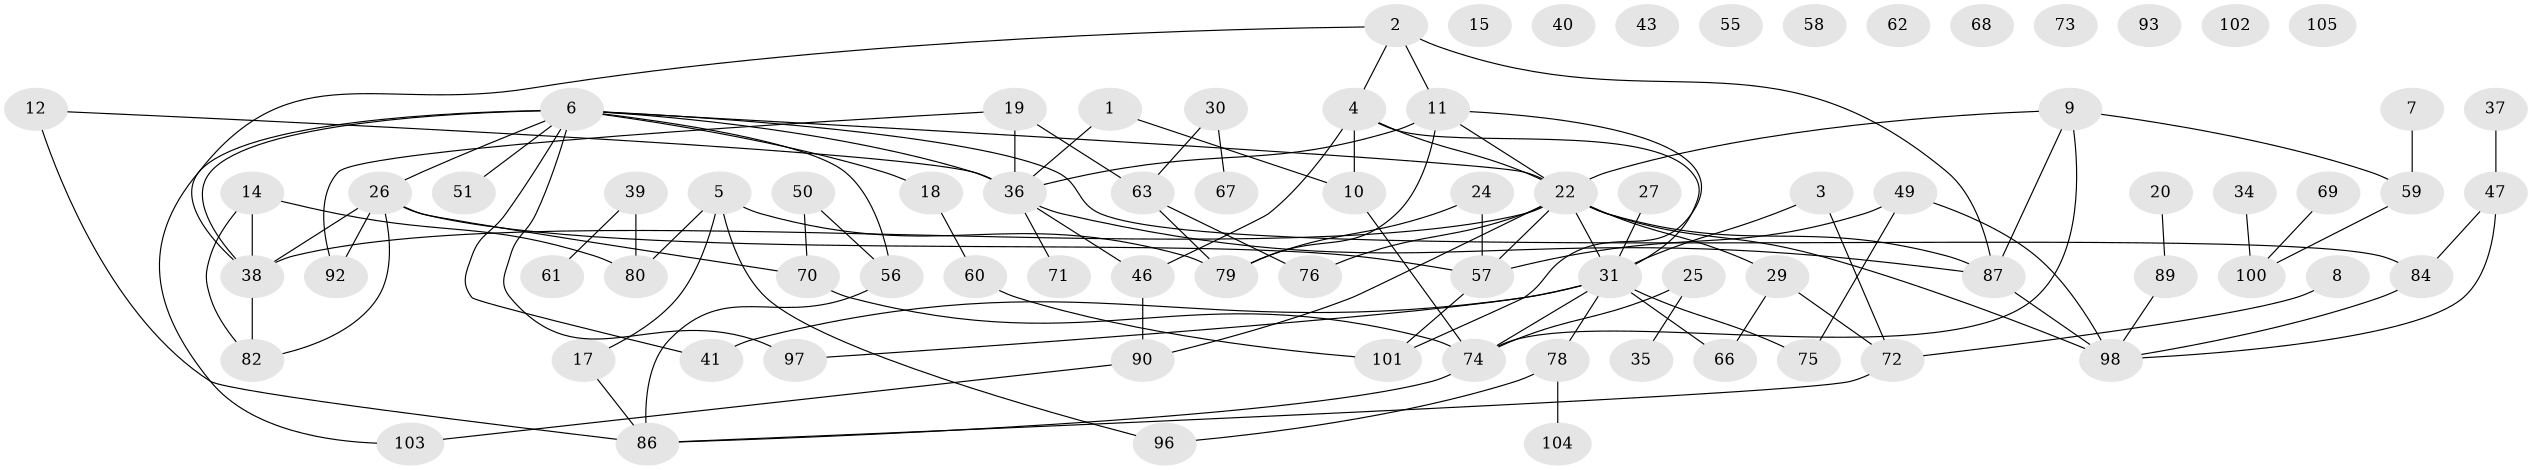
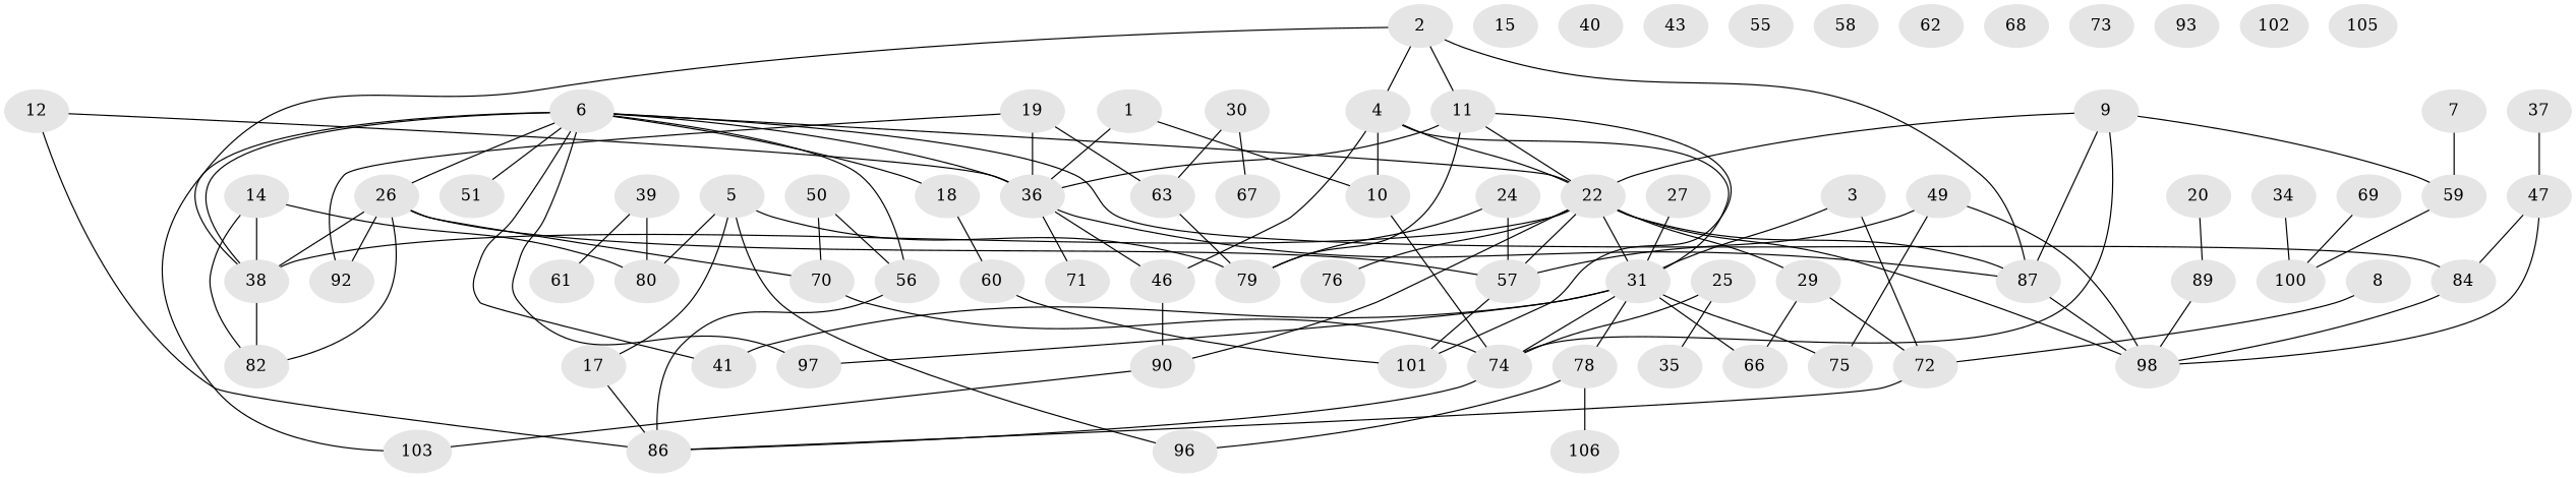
  graph {
    node [color=gray90 style=filled]
    1
    10
    36 [super="+77"]
    74 [super="+108+116+117"]
    87
    46
    71
    2 [super="+109"]
    4 [super="+28+16+21"]
    11
    38 [super="+48"]
    31 [super="+54"]
    22 [super="+81+42+44"]
    79 [super="+104"]
    101
    82
    98
    41
    97
    66
    75 [super="+99"]
    78
    3
    72
    86
    29
    57
    76
    90
    17 [super="+32"]
    5
    80
    96
    6 [super="+13+52+23"]
    18
    26 [super="+111"]
    51
    56
    84
    103
    60
    92
    70
    59 [super="+91"]
    100
    7
    8
    9 [super="+53"]
    12 [super="+65"]
    14
    15
    19 [super="+94"]
    63
    20
    89
    24
    25
    35
    27 [super="+33"]
    30 [super="+88"]
    67
-   106 [label=104]
+   106
    34
    37
    47
    61 [super="+85"]
    39
    40
    43
    49 [super="+64"]
    50
    55
    58
    62
    68
    69
    73
    93
    102
    105
    1 -- 10
    1 -- 36
    10 -- 74
    36 -- 87
    36 -- 46
    36 -- 71
    74 -- 86
    87 -- 98
    46 -- 90
    2 -- 87
    2 -- 4
    2 -- 11
    2 -- 38
    4 -- 10 [weight=2]
    4 -- 46
    4 -- 31
    4 -- 22
    11 -- 36
    11 -- 22
    11 -- 79
    11 -- 101
    38 -- 82
    31 -- 74
    31 -- 41
    31 -- 97
    31 -- 66
    31 -- 75
    31 -- 78
    22 -- 87
    22 -- 38
    22 -- 31 [weight=2]
    22 -- 98
    22 -- 29
    22 -- 57
    22 -- 76
    22 -- 90
    78 -- 96
    78 -- 106
    3 -- 31
    3 -- 72
    72 -- 86
    29 -- 66
    29 -- 72
    57 -- 101
    90 -- 103
    17 -- 86
    5 -- 79
    5 -- 17
    5 -- 80
    5 -- 96
    6 -- 36
    6 -- 38
    6 -- 22
    6 -- 41
    6 -- 97
    6 -- 18
    6 -- 26
    6 -- 51
    6 -- 56
    6 -- 84
    6 -- 103
    18 -- 60
    26 -- 38
    26 -- 82
    26 -- 57
    26 -- 92
    26 -- 70
    56 -- 86
    84 -- 98
    60 -- 101
    70 -- 74
    59 -- 100
    7 -- 59
    8 -- 72
    9 -- 74
    9 -- 87
    9 -- 22
    9 -- 59
    12 -- 36
    12 -- 86
    14 -- 38
    14 -- 82
    14 -- 80
    19 -- 36
    19 -- 92
    19 -- 63
    63 -- 79
-   63 -- 76
    20 -- 89
    89 -- 98
    24 -- 79
    24 -- 57
    25 -- 74
    25 -- 35
    27 -- 31
    30 -- 63
    30 -- 67
    34 -- 100
    37 -- 47
    47 -- 98
    47 -- 84
    39 -- 80
    39 -- 61
    49 -- 98
    49 -- 75
    49 -- 57
    50 -- 56
    50 -- 70
    69 -- 100
  }
